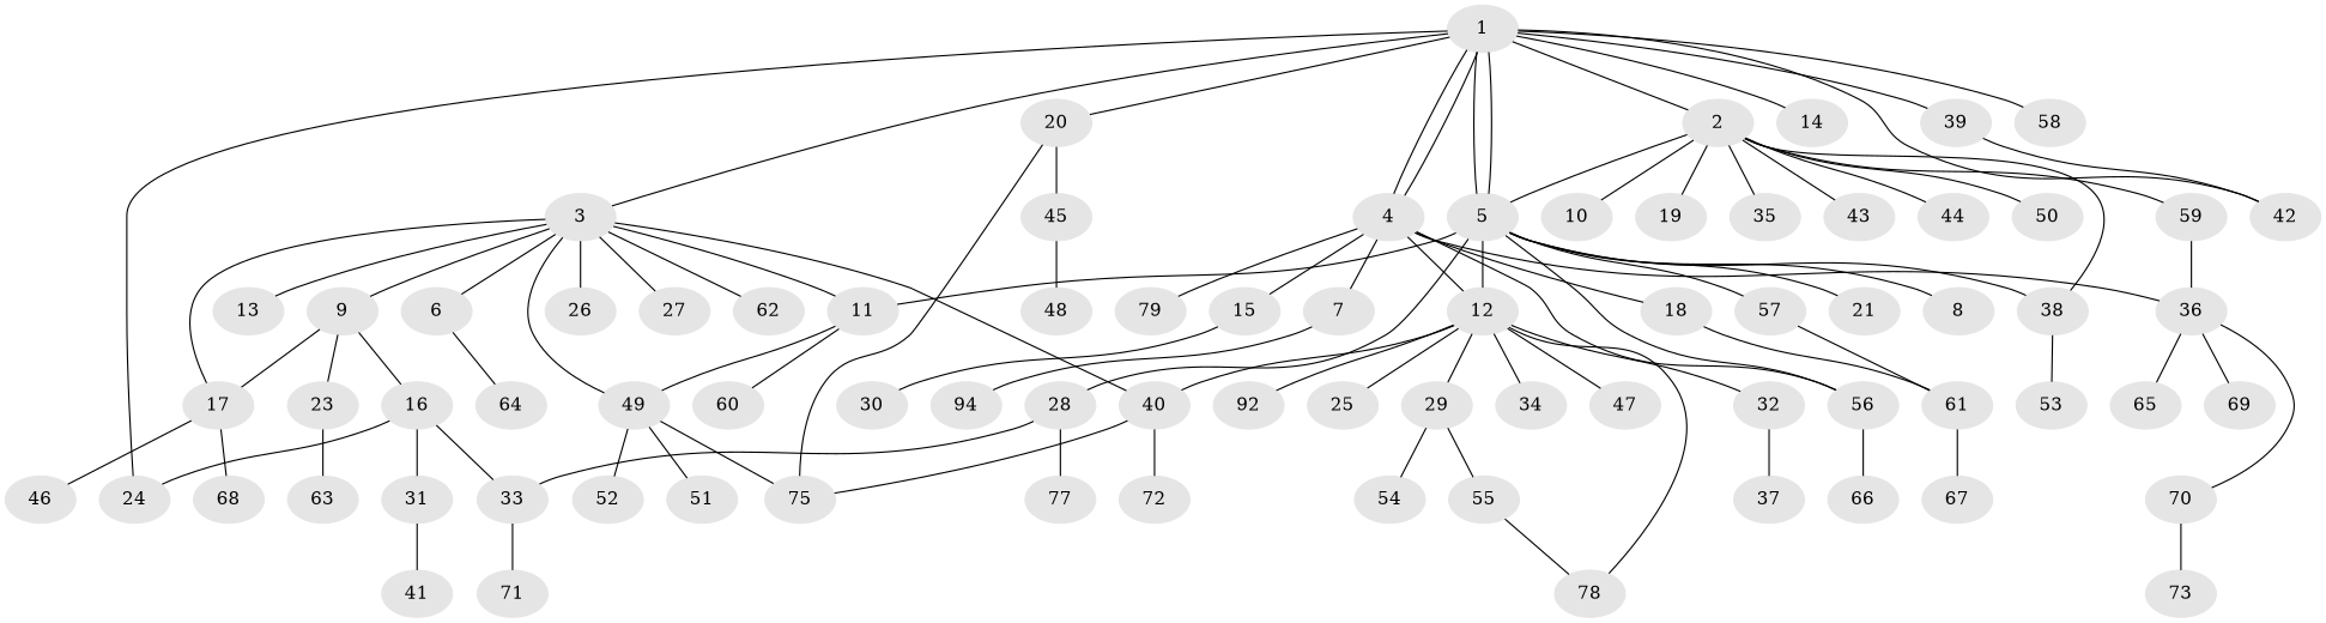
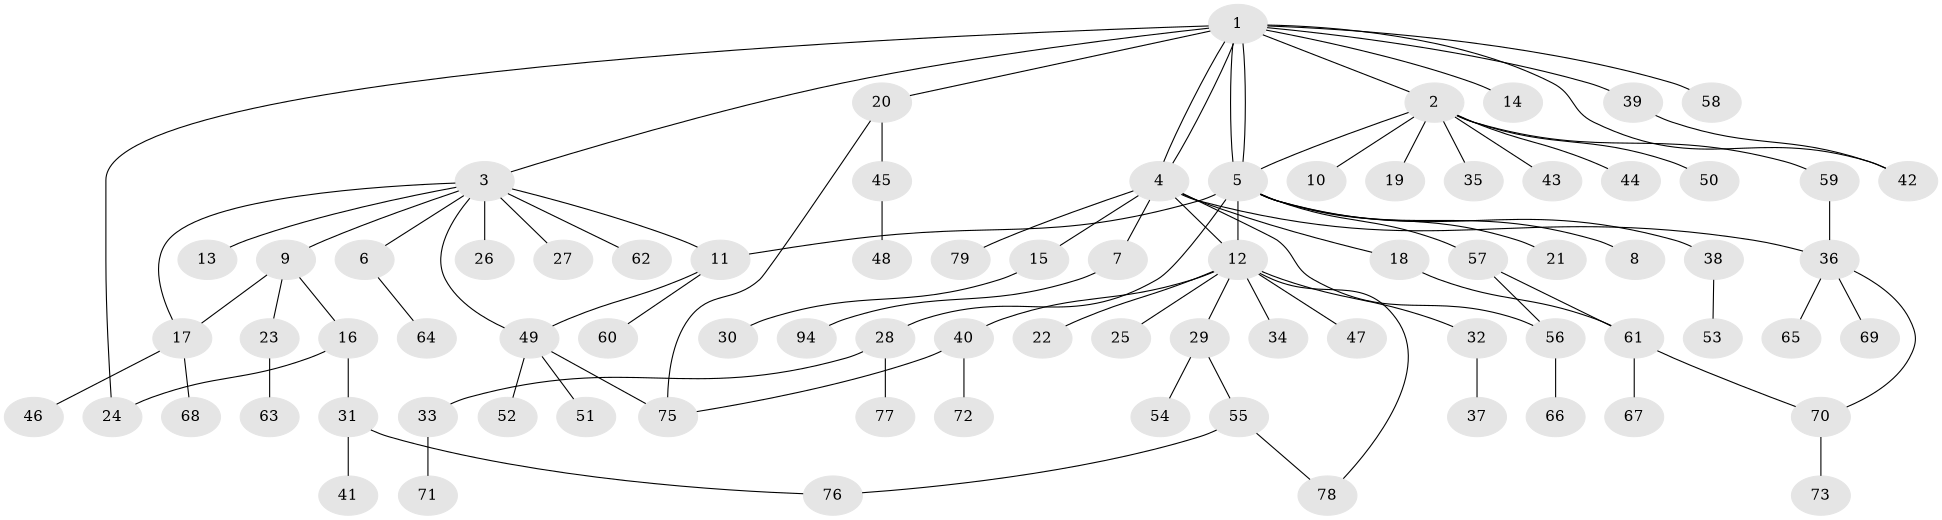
  graph {
    node [color=gray90 style=filled]
    1
    2
    3
    4
    5
    14
    20
    24
    39
    42
    58
    10
    19
    35
    38
    43
    44
    50
    59
    6
    9
    11
    13
    17
    26
    27
    40
    49
    62
    36
    7
    12
    15
    18
    56
    79
    8
    21
    28
    57
    45
    75
    65
    69
    70
    53
    64
    16
    23
    60
    46
    68
    72
    51
    52
    n56 [label=94]
-   22 [label=92]
+   22
    25
    29
    32
    34
    47
    78
    30
    61
    66
    33
    77
    31
    63
    54
    55
    37
    41
+   76
    71
    67
    48
    73
    1 -- 2
    1 -- 3
    1 -- 4
    1 -- 4
    1 -- 5
    1 -- 5
    1 -- 14
    1 -- 20
    1 -- 24
    1 -- 39
    1 -- 42
    1 -- 58
    2 -- 5
    2 -- 10
    2 -- 19
    2 -- 35
-   2 -- 38
    2 -- 43
    2 -- 44
    2 -- 50
    2 -- 59
    3 -- 6
    3 -- 9
    3 -- 11
    3 -- 13
    3 -- 17
    3 -- 26
    3 -- 27
-   3 -- 40
    3 -- 49
    3 -- 62
    4 -- 36
    4 -- 7
    4 -- 12
    4 -- 15
    4 -- 18
    4 -- 56
    4 -- 79
    5 -- 38
    5 -- 11
    5 -- 12
-   5 -- 56
+   57 -- 56
    5 -- 8
    5 -- 21
    5 -- 28
    5 -- 57
    20 -- 45
    20 -- 75
    39 -- 42
    38 -- 53
    59 -- 36
    6 -- 64
    9 -- 17
    9 -- 16
    9 -- 23
    11 -- 49
    11 -- 60
    17 -- 46
    17 -- 68
    40 -- 75
    40 -- 72
    49 -- 75
    49 -- 51
    49 -- 52
    36 -- 65
    36 -- 69
    36 -- 70
    7 -- n56
    12 -- 40
    12 -- 22
    12 -- 25
    12 -- 29
    12 -- 32
    12 -- 34
    12 -- 47
    12 -- 78
    15 -- 30
    18 -- 61
    56 -- 66
    28 -- 33
    28 -- 77
    57 -- 61
    45 -- 48
    70 -- 73
    16 -- 24
-   16 -- 33
    16 -- 31
    23 -- 63
    29 -- 54
    29 -- 55
    32 -- 37
+   61 -- 70
    61 -- 67
    33 -- 71
    31 -- 41
+   31 -- 76
    55 -- 78
+   55 -- 76
  }
